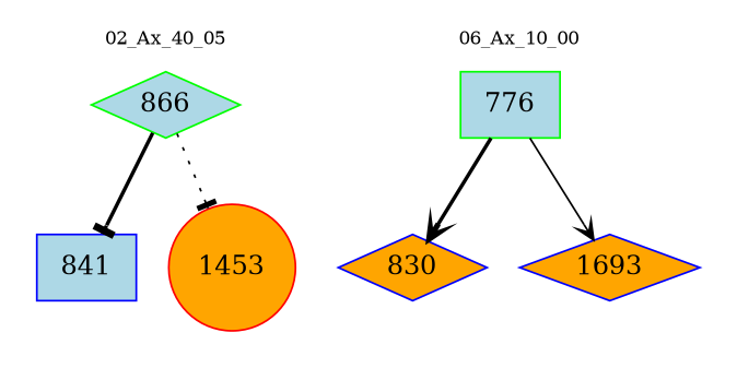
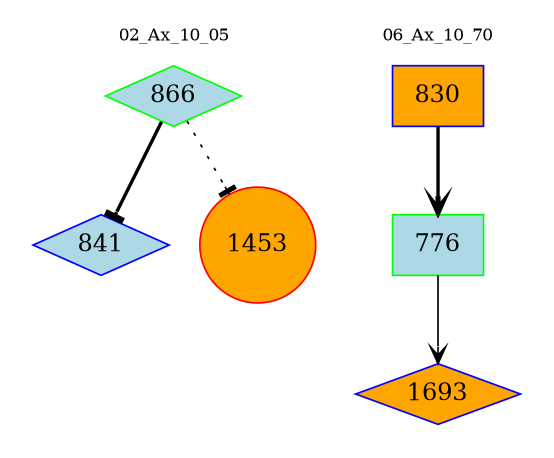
  digraph {
    fontname="DejaVu Serif"
    node [color=blue fillcolor=lightblue fontname="DejaVu Serif" shape=diamond style=filled]
    edge [arrowhead=tee color=black fontname="DejaVu Serif" style=bold]
    n1 [color=green label=866]
-   n2 [label=841 shape=box]
+   n2 [label=841]
    n3 [color=red fillcolor=orange label=1453 shape=circle]
    n4 [color=green label=776 shape=box]
-   n5 [fillcolor=orange label=830]
+   n5 [fillcolor=orange label=830 shape=box]
    n6 [fillcolor=orange label=1693]
    subgraph cluster_1 {
      color=white
      fontsize=10
-     label="02_Ax_40_05"
+     label="02_Ax_10_05"
      n1
      n2
      n3
    }
    subgraph cluster_2 {
      color=white
      fontsize=10
-     label="06_Ax_10_00"
+     label="06_Ax_10_70"
      n4
      n5
      n6
    }
    n1 -> n2
    n1 -> n3 [style=dotted]
-   n4 -> n5 [arrowhead=vee]
+   n5 -> n4 [arrowhead=vee]
    n4 -> n6 [arrowhead=vee style=solid]
  }
